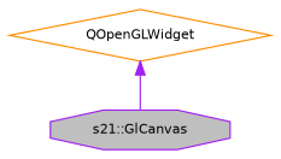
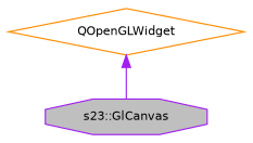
  digraph {
    node [fontname=Helvetica fontsize=10 style=filled]
-   n1 [color=purple fillcolor=grey75 fontcolor=black height=0.2 label="s21::GlCanvas" shape=octagon width=0.4]
+   n1 [color=purple fillcolor=grey75 fontcolor=black height=0.2 label="s23::GlCanvas" shape=octagon width=0.4]
    n2 [color=darkorange fillcolor=white height=0.2 label=QOpenGLWidget shape=diamond width=0.4]
    n2 -> n1 [color=purple dir=back fontname=Helvetica fontsize=10 labelfontname=Helvetica labelfontsize=10 style=solid]
  }
